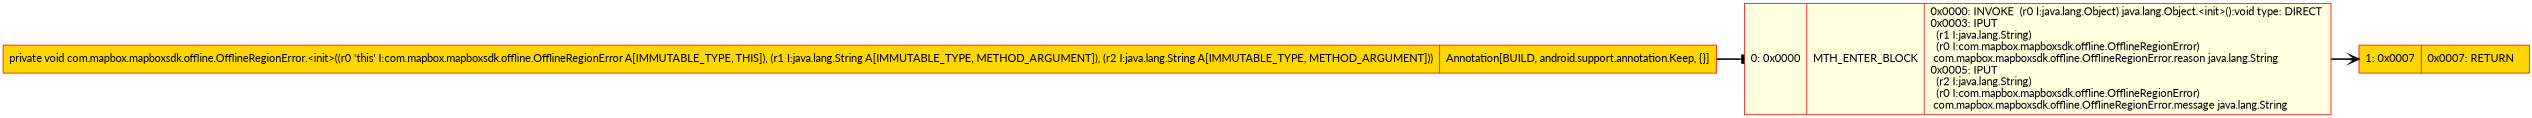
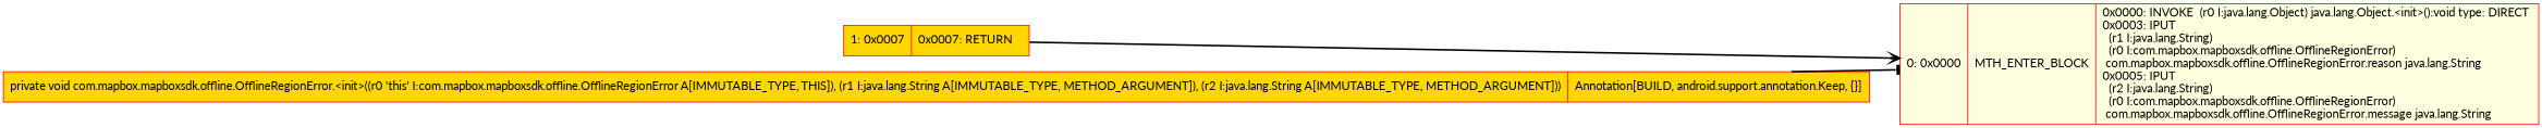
  digraph {
    rankdir=LR
    fontname=Lato
    node [shape=record style=filled fillcolor=gold color=red fontname=Lato]
    edge [style=bold fontname=Lato]
    n1 [label="{0\:\ 0x0000|MTH_ENTER_BLOCK\l|0x0000: INVOKE  (r0 I:java.lang.Object) java.lang.Object.\<init\>():void type: DIRECT \l0x0003: IPUT  \l  (r1 I:java.lang.String)\l  (r0 I:com.mapbox.mapboxsdk.offline.OfflineRegionError)\l com.mapbox.mapboxsdk.offline.OfflineRegionError.reason java.lang.String \l0x0005: IPUT  \l  (r2 I:java.lang.String)\l  (r0 I:com.mapbox.mapboxsdk.offline.OfflineRegionError)\l com.mapbox.mapboxsdk.offline.OfflineRegionError.message java.lang.String \l}" fillcolor=lightyellow]
    n2 [label="{1\:\ 0x0007|0x0007: RETURN   \l}"]
    n3 [label="{private void com.mapbox.mapboxsdk.offline.OfflineRegionError.\<init\>((r0 'this' I:com.mapbox.mapboxsdk.offline.OfflineRegionError A[IMMUTABLE_TYPE, THIS]), (r1 I:java.lang.String A[IMMUTABLE_TYPE, METHOD_ARGUMENT]), (r2 I:java.lang.String A[IMMUTABLE_TYPE, METHOD_ARGUMENT]))  | Annotation[BUILD, android.support.annotation.Keep, \{\}]\l}"]
-   n1 -> n2 [arrowhead=vee]
+   n2 -> n1 [arrowhead=vee]
    n3 -> n1 [arrowhead=tee]
  }
